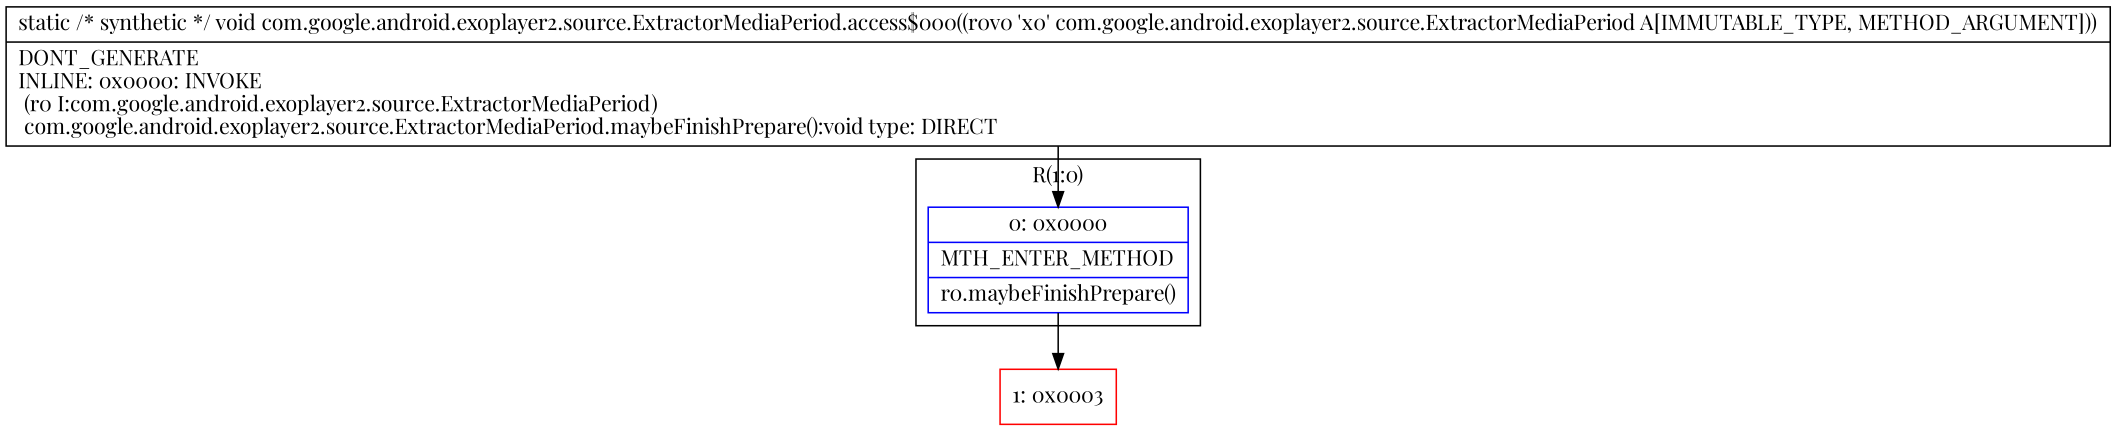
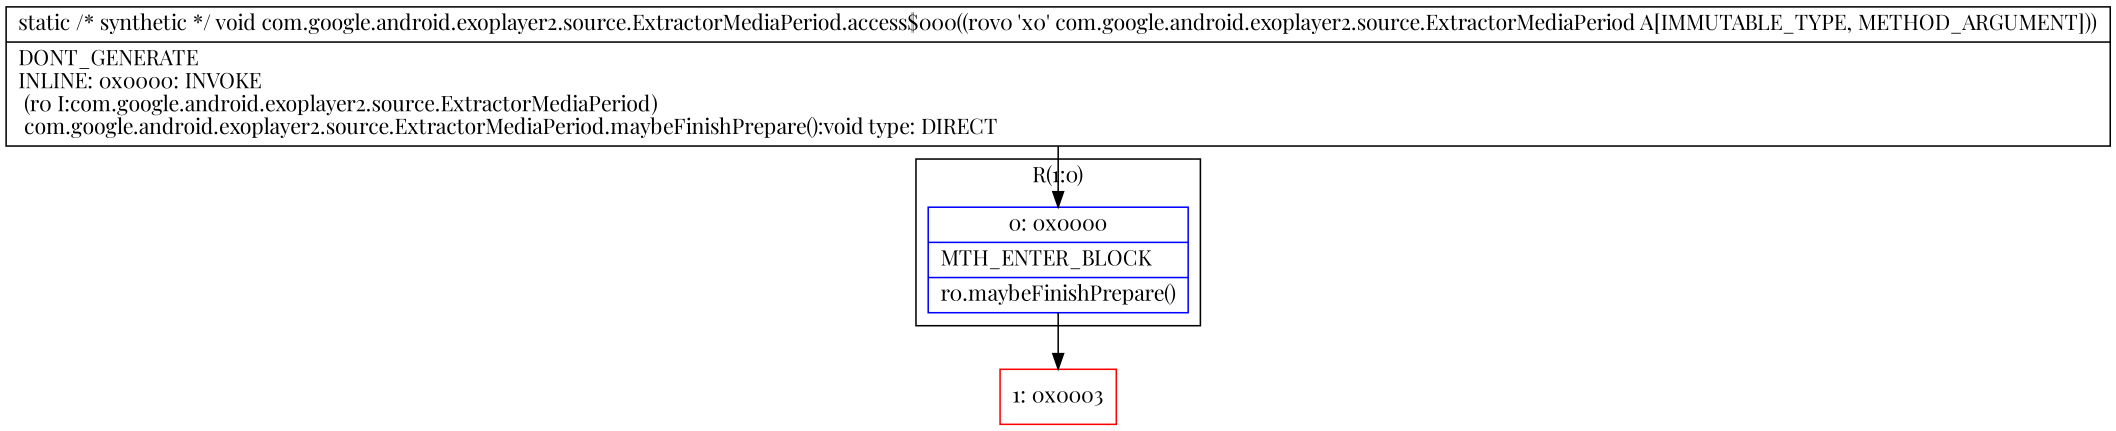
  digraph {
    fontname="Playfair Display"
    node [shape=record fontname="Playfair Display"]
    edge [fontname="Playfair Display"]
-   n1 [color=blue label="{0\:\ 0x0000|MTH_ENTER_METHOD\l|r0.maybeFinishPrepare()\l}"]
+   n1 [color=blue label="{0\:\ 0x0000|MTH_ENTER_BLOCK\l|r0.maybeFinishPrepare()\l}"]
    n2 [color=red label="{1\:\ 0x0003}"]
    n3 [label="{static \/* synthetic *\/ void com.google.android.exoplayer2.source.ExtractorMediaPeriod.access$000((r0v0 'x0' com.google.android.exoplayer2.source.ExtractorMediaPeriod A[IMMUTABLE_TYPE, METHOD_ARGUMENT]))  | DONT_GENERATE\lINLINE: 0x0000: INVOKE  \l  (r0 I:com.google.android.exoplayer2.source.ExtractorMediaPeriod)\l com.google.android.exoplayer2.source.ExtractorMediaPeriod.maybeFinishPrepare():void type: DIRECT\l}"]
    subgraph cluster_1 {
      label="R(1:0)"
      n1
    }
    n1 -> n2
    n3 -> n1
  }
